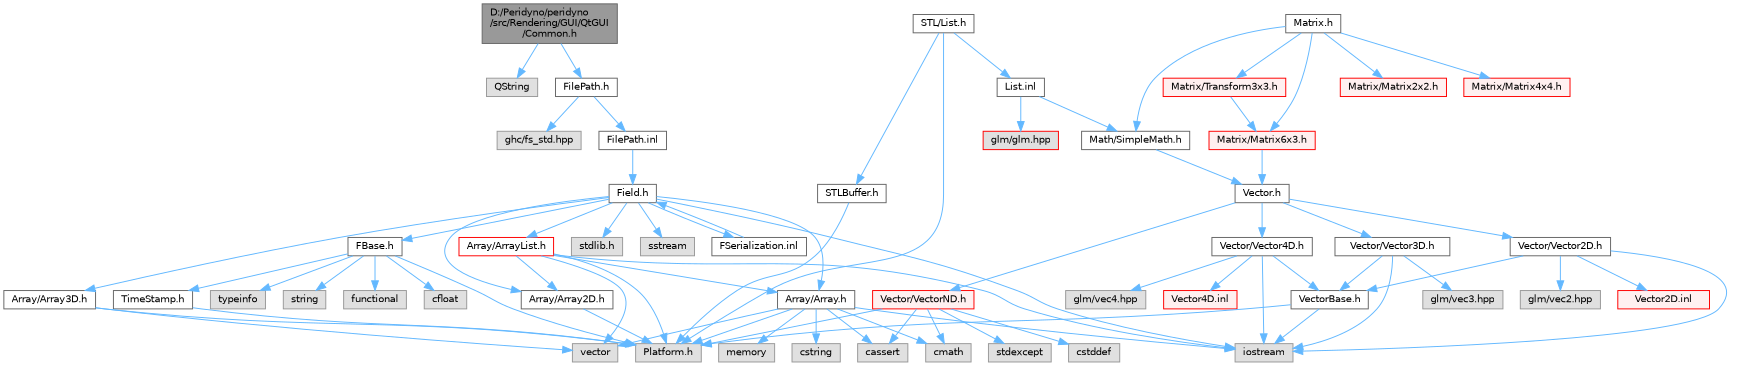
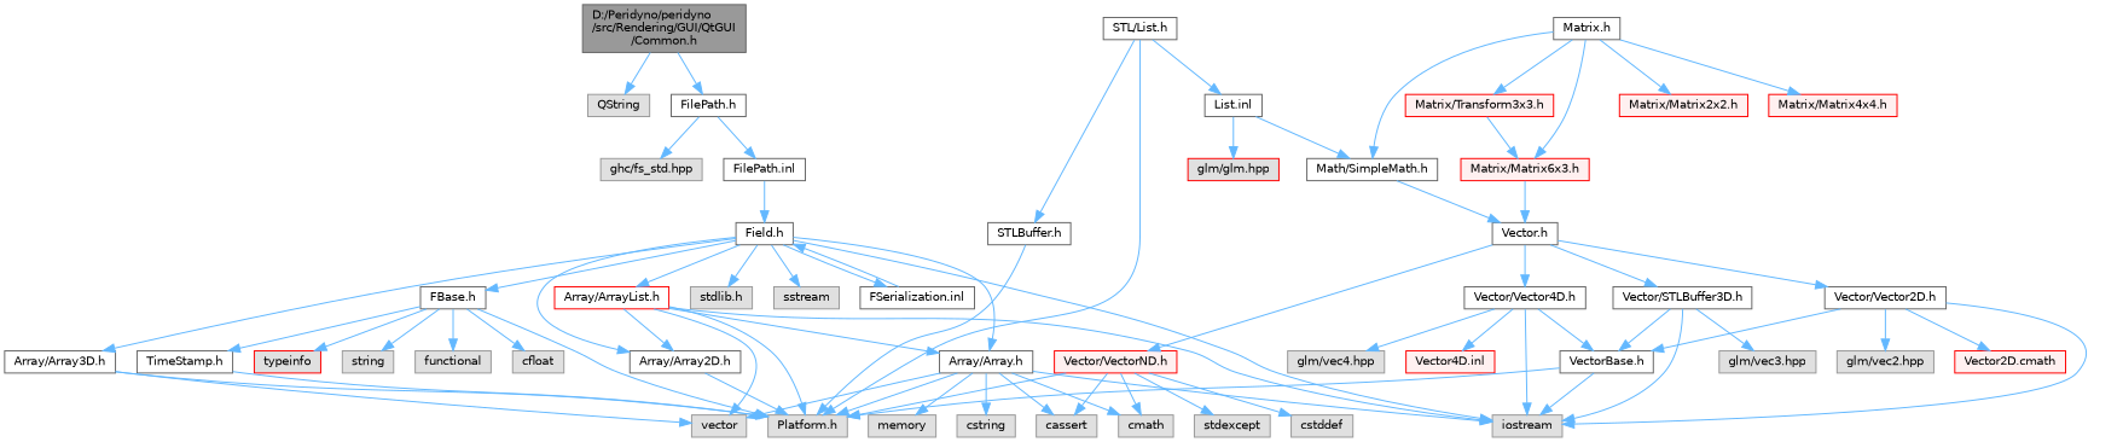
  digraph {
    node [color=grey60 fillcolor="#E0E0E0" fontname=Helvetica fontsize=10 shape=box style=filled]
    edge [color=steelblue1 fontname=Helvetica fontsize=10 labelfontname=Helvetica labelfontsize=10 style=solid]
    n1 [color=gray40 fillcolor=grey60 fontcolor=black height=0.2 label="D:/Peridyno/peridyno\l/src/Rendering/GUI/QtGUI\l/Common.h" width=0.4]
    n2 [height=0.2 label=QString width=0.4]
    n3 [color=grey40 fillcolor=white height=0.2 label="FilePath.h" width=0.4]
    n4 [height=0.2 label="ghc/fs_std.hpp" width=0.4]
    n5 [color=grey40 fillcolor=white height=0.2 label="FilePath.inl" width=0.4]
    n6 [color=grey40 fillcolor=white height=0.2 label="Field.h" width=0.4]
    n7 [height=0.2 label=iostream width=0.4]
    n8 [height=0.2 label="stdlib.h" width=0.4]
    n9 [height=0.2 label=sstream width=0.4]
    n10 [color=grey40 fillcolor=white height=0.2 label="FBase.h" width=0.4]
    n11 [color=grey40 fillcolor=white height=0.2 label="Array/Array.h" width=0.4]
    n12 [color=grey40 fillcolor=white height=0.2 label="Array/Array2D.h" width=0.4]
    n13 [color=grey40 fillcolor=white height=0.2 label="Array/Array3D.h" width=0.4]
    n14 [color=red fillcolor=white height=0.2 label="Array/ArrayList.h" width=0.4]
    n15 [color=grey40 fillcolor=white height=0.2 label="FSerialization.inl" width=0.4]
    n16 [height=0.2 label="Platform.h" width=0.4]
    n17 [color=grey40 fillcolor=white height=0.2 label="TimeStamp.h" width=0.4]
-   n18 [height=0.2 label=typeinfo width=0.4]
+   n18 [color=red height=0.2 label=typeinfo width=0.4]
    n19 [height=0.2 label=string width=0.4]
    n20 [height=0.2 label=functional width=0.4]
    n21 [height=0.2 label=cfloat width=0.4]
    n22 [height=0.2 label=cassert width=0.4]
    n23 [height=0.2 label=vector width=0.4]
    n24 [height=0.2 label=cstring width=0.4]
    n25 [height=0.2 label=memory width=0.4]
    n26 [height=0.2 label=cmath width=0.4]
    n27 [color=grey40 fillcolor=white height=0.2 label="STL/List.h" width=0.4]
    n28 [color=grey40 fillcolor=white height=0.2 label="STLBuffer.h" width=0.4]
    n29 [color=grey40 fillcolor=white height=0.2 label="List.inl" width=0.4]
    n30 [color=grey40 fillcolor=white height=0.2 label="Math/SimpleMath.h" width=0.4]
    n31 [color=red height=0.2 label="glm/glm.hpp" width=0.4]
    n32 [color=grey40 fillcolor=white height=0.2 label="Vector.h" width=0.4]
    n33 [color=grey40 fillcolor=white height=0.2 label="Vector/Vector2D.h" width=0.4]
-   n34 [color=grey40 fillcolor=white height=0.2 label="Vector/Vector3D.h" width=0.4]
+   n34 [color=grey40 fillcolor=white height=0.2 label="Vector/STLBuffer3D.h" width=0.4]
    n35 [color=grey40 fillcolor=white height=0.2 label="Vector/Vector4D.h" width=0.4]
    n36 [color=red fillcolor="#FFF0F0" height=0.2 label="Vector/VectorND.h" width=0.4]
    n37 [color=grey40 fillcolor=white height=0.2 label="Matrix.h" width=0.4]
    n38 [color=red fillcolor="#FFF0F0" height=0.2 label="Matrix/Matrix2x2.h" width=0.4]
    n39 [color=red fillcolor="#FFF0F0" height=0.2 label="Matrix/Matrix6x3.h" width=0.4]
    n40 [color=red fillcolor="#FFF0F0" height=0.2 label="Matrix/Matrix4x4.h" width=0.4]
    n41 [color=red fillcolor="#FFF0F0" height=0.2 label="Matrix/Transform3x3.h" width=0.4]
    n42 [height=0.2 label="glm/vec2.hpp" width=0.4]
    n43 [color=grey40 fillcolor=white height=0.2 label="VectorBase.h" width=0.4]
-   n44 [color=red fillcolor="#FFF0F0" height=0.2 label="Vector2D.inl" width=0.4]
+   n44 [color=red fillcolor="#FFF0F0" height=0.2 label="Vector2D.cmath" width=0.4]
    n45 [height=0.2 label="glm/vec3.hpp" width=0.4]
    n46 [height=0.2 label="glm/vec4.hpp" width=0.4]
    n47 [color=red fillcolor="#FFF0F0" height=0.2 label="Vector4D.inl" width=0.4]
    n48 [height=0.2 label=cstddef width=0.4]
    n49 [height=0.2 label=stdexcept width=0.4]
    n1 -> n2
    n1 -> n3
    n3 -> n4
    n3 -> n5
    n5 -> n6
    n6 -> n7
    n6 -> n8
    n6 -> n9
    n6 -> n10
    n6 -> n11
    n6 -> n12
    n6 -> n13
    n6 -> n14
    n6 -> n15
    n10 -> n16
    n10 -> n17
    n10 -> n18
    n10 -> n19
    n10 -> n20
    n10 -> n21
    n11 -> n7
    n11 -> n16
    n11 -> n22
    n11 -> n23
    n11 -> n24
    n11 -> n25
    n11 -> n26
    n12 -> n16
    n13 -> n16
    n13 -> n23
    n14 -> n7
    n14 -> n11
    n14 -> n12
    n14 -> n16
    n14 -> n23
    n15 -> n6
    n17 -> n16
    n27 -> n16
    n27 -> n28
    n27 -> n29
    n28 -> n16
    n29 -> n30
    n29 -> n31
    n30 -> n32
    n32 -> n33
    n32 -> n34
    n32 -> n35
    n32 -> n36
    n33 -> n7
    n33 -> n42
    n33 -> n43
    n33 -> n44
    n34 -> n7
    n34 -> n43
    n34 -> n45
    n35 -> n7
    n35 -> n43
    n35 -> n46
    n35 -> n47
    n36 -> n16
    n36 -> n22
    n36 -> n26
    n36 -> n48
    n36 -> n49
    n37 -> n30
    n37 -> n38
    n37 -> n39
    n37 -> n40
    n37 -> n41
    n39 -> n32
    n41 -> n39
    n43 -> n7
    n43 -> n16
  }
